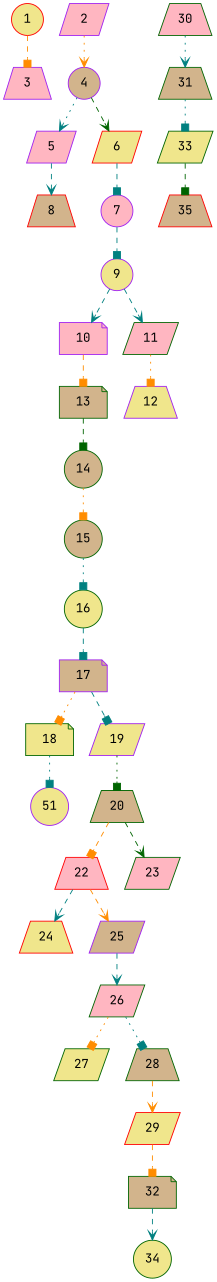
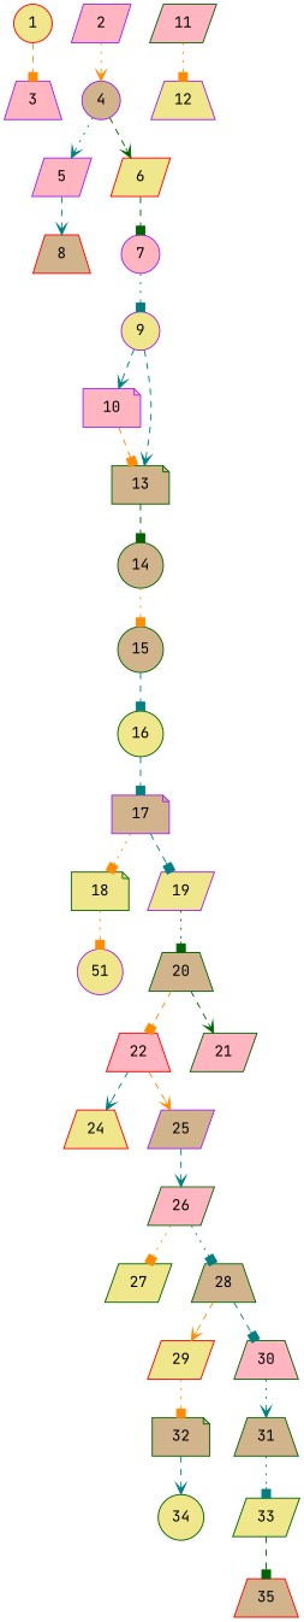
  digraph {
    fontname="JetBrains Mono"
    node [alpha=0.12 color=darkgreen fillcolor=khaki fontname="JetBrains Mono" shape=parallelogram style=filled]
    edge [arrowhead=box color=teal fontname="JetBrains Mono" style=dashed]
    1 [alpha=0.00 color=red expect_size=17856512 shape=circle]
    3 [alpha=0.09 color=purple expect_size=48916480 fillcolor=lightpink shape=trapezium]
    2 [alpha=0.11 color=purple expect_size=30038016 fillcolor=lightpink]
    4 [alpha=0.02 color=purple expect_size=6219776 fillcolor=tan shape=circle]
    5 [alpha=0.07 color=purple expect_size=30461952 fillcolor=lightpink]
    6 [alpha=0.09 color=red expect_size=15243264]
    8 [color=red expect_size=46451712 fillcolor=tan shape=trapezium]
    7 [alpha=0.16 color=purple expect_size=17004544 fillcolor=lightpink shape=circle]
    9 [color=purple expect_size=28272640 shape=circle]
    10 [alpha=0.06 color=purple expect_size=11561984 fillcolor=lightpink shape=note]
    11 [alpha=0.05 expect_size=45180928 fillcolor=lightpink]
    13 [expect_size=25153536 fillcolor=tan shape=note]
    12 [alpha=0.16 color=purple expect_size=45409280 shape=trapezium]
    14 [alpha=0.03 expect_size=45591552 fillcolor=tan shape=circle]
    15 [alpha=0.11 expect_size=50693120 fillcolor=tan shape=circle]
    16 [alpha=0.16 expect_size=20124672 shape=circle]
    17 [alpha=0.08 color=purple expect_size=41572352 fillcolor=tan shape=note]
    18 [expect_size=31463424 shape=note]
    19 [alpha=0.00 color=purple expect_size=13357056]
    n20 [alpha=0.09 color=purple expect_size=7669760 label=51 shape=circle]
    20 [alpha=0.02 expect_size=41311232 fillcolor=tan shape=trapezium]
    22 [alpha=0.06 color=red expect_size=18337792 fillcolor=lightpink shape=trapezium]
-   23 [alpha=0.03 expect_size=8543232 fillcolor=lightpink]
+   23 [alpha=0.03 expect_size=8543232 fillcolor=lightpink label=21]
    24 [alpha=0.19 color=red expect_size=36931584 shape=trapezium]
    25 [alpha=0.06 color=purple expect_size=43095040 fillcolor=tan]
    26 [alpha=0.18 expect_size=21425152 fillcolor=lightpink]
    27 [alpha=0.14 expect_size=10814464]
    28 [alpha=0.08 expect_size=30224384 fillcolor=tan shape=trapezium]
    29 [color=red expect_size=12394496]
    30 [alpha=0.18 expect_size=12588032 fillcolor=lightpink shape=trapezium]
    32 [alpha=0.02 expect_size=37847040 fillcolor=tan shape=note]
    31 [alpha=0.01 expect_size=16867328 fillcolor=tan shape=trapezium]
    34 [alpha=0.16 expect_size=12042240 shape=circle]
    33 [alpha=0.10 expect_size=5952512]
    35 [alpha=0.01 color=red expect_size=9907200 fillcolor=tan shape=trapezium]
    1 -> 3 [color=darkorange]
    2 -> 4 [arrowhead=vee color=darkorange style=dotted]
    4 -> 5 [arrowhead=vee style=dotted]
    4 -> 6 [arrowhead=vee color=darkgreen]
    5 -> 8 [arrowhead=vee]
-   6 -> 7
-   7 -> 9
+   6 -> 7 [color=darkgreen]
+   7 -> 9 [style=dotted]
    9 -> 10 [arrowhead=vee]
-   9 -> 11 [arrowhead=vee]
+   9 -> 13 [arrowhead=vee]
    10 -> 13 [color=darkorange]
    11 -> 12 [color=darkorange style=dotted]
    13 -> 14 [color=darkgreen]
    14 -> 15 [color=darkorange style=dotted]
-   15 -> 16 [style=dotted]
+   15 -> 16
    16 -> 17
    17 -> 18 [color=darkorange style=dotted]
    17 -> 19
-   18 -> n20 [style=dotted]
+   18 -> n20 [color=darkorange style=dotted]
    19 -> 20 [color=darkgreen style=dotted]
    20 -> 22 [color=darkorange]
    20 -> 23 [arrowhead=vee color=darkgreen]
    22 -> 24 [arrowhead=vee]
    22 -> 25 [arrowhead=vee color=darkorange]
    25 -> 26 [arrowhead=vee]
    26 -> 27 [color=darkorange style=dotted]
    26 -> 28 [style=dotted]
    28 -> 29 [arrowhead=vee color=darkorange]
-   29 -> 32 [color=darkorange]
+   28 -> 30
+   29 -> 32 [color=darkorange style=dotted]
    30 -> 31 [arrowhead=vee style=dotted]
    32 -> 34 [arrowhead=vee]
    31 -> 33 [style=dotted]
    33 -> 35 [color=darkgreen]
  }
